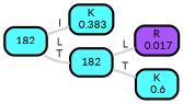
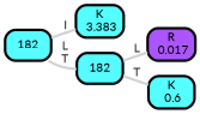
  graph {
    ranksep="0 equally"
    splines=straight
    rankdir=LR
    fontname=Lato
    node [color=black fillcolor="#55ffff" fontcolor=black fontname=Lato penwidth=3 shape=box style="filled, rounded"]
    edge [color=lightgray fontcolor=grey14 fontname=Lato fontweight=bold penwidth=3]
-   n1 [label="K\n 0.383"]
+   n1 [label="K\n 3.383"]
    n2 [fillcolor="#56fcff" label=182]
    n3 [fillcolor="#57faff" label=182]
    n4 [fillcolor="#ab55ff" label="R\n 0.017"]
    n5 [label="K\n 0.6"]
    subgraph sub_1 {
      rank=same
    }
    n2 -- n1 [label=" I"]
    n2 -- n3 [label=" L\n T"]
    n3 -- n4 [label=" L"]
    n3 -- n5 [label=" T"]
  }
